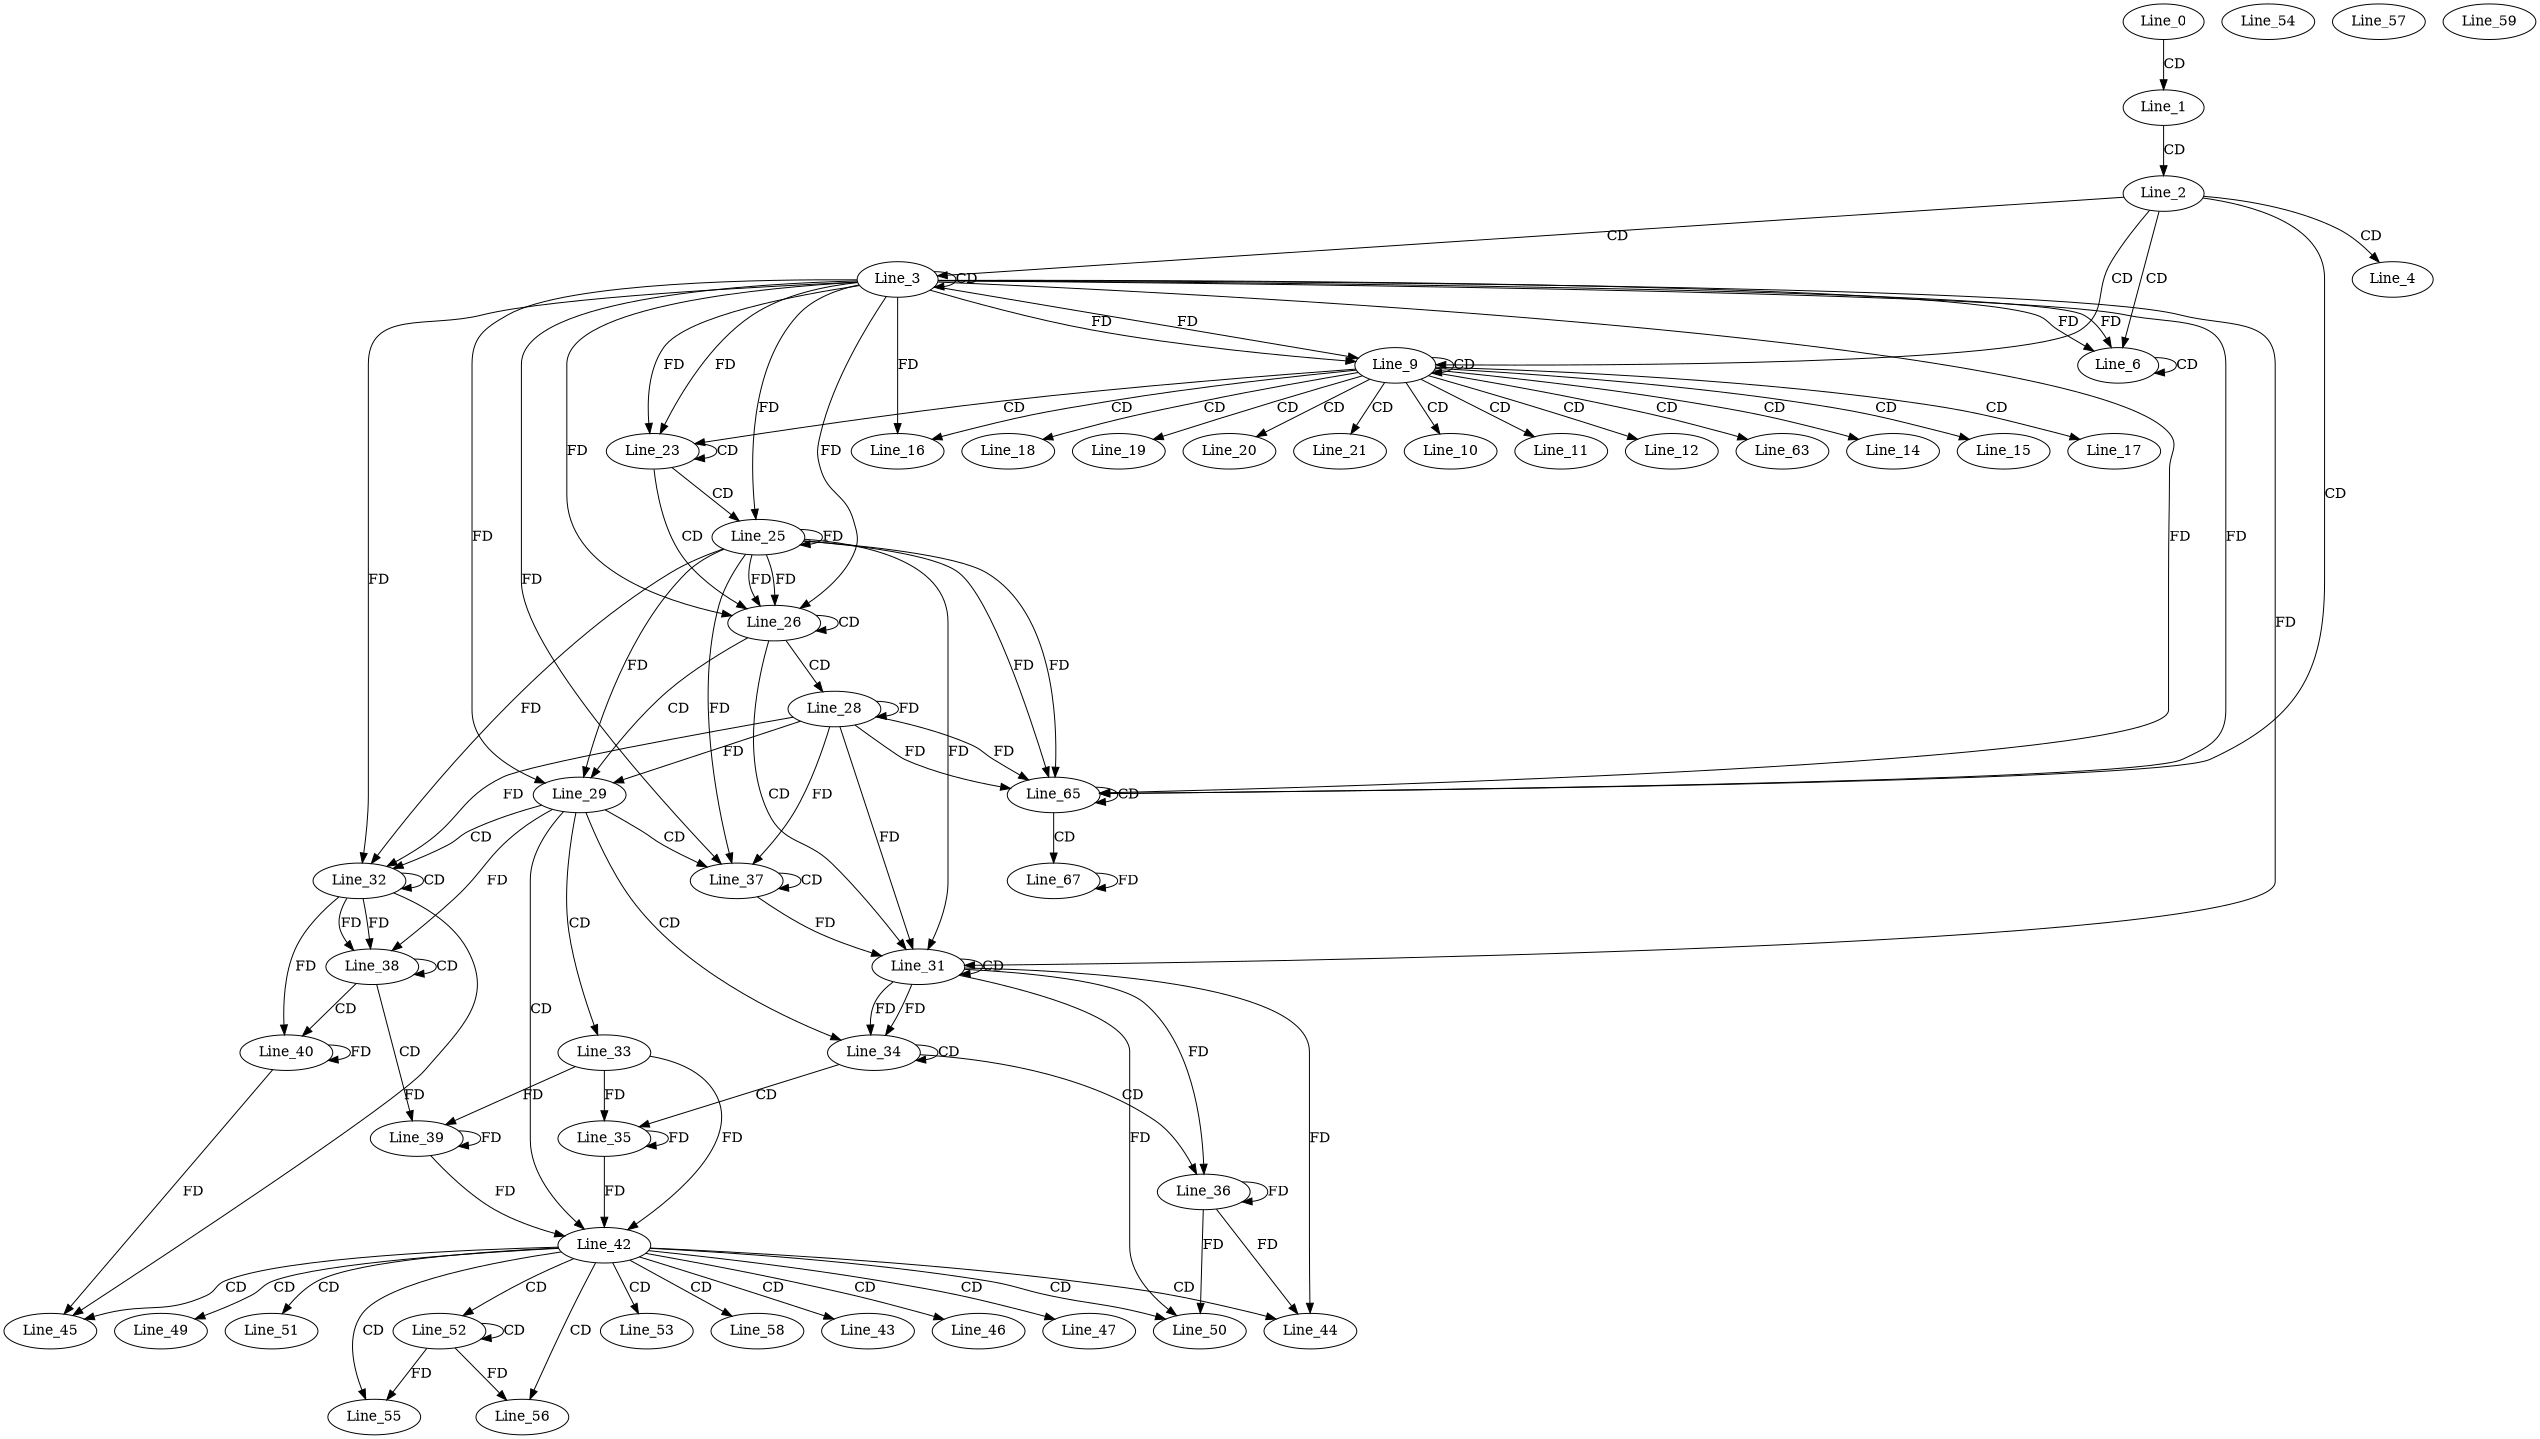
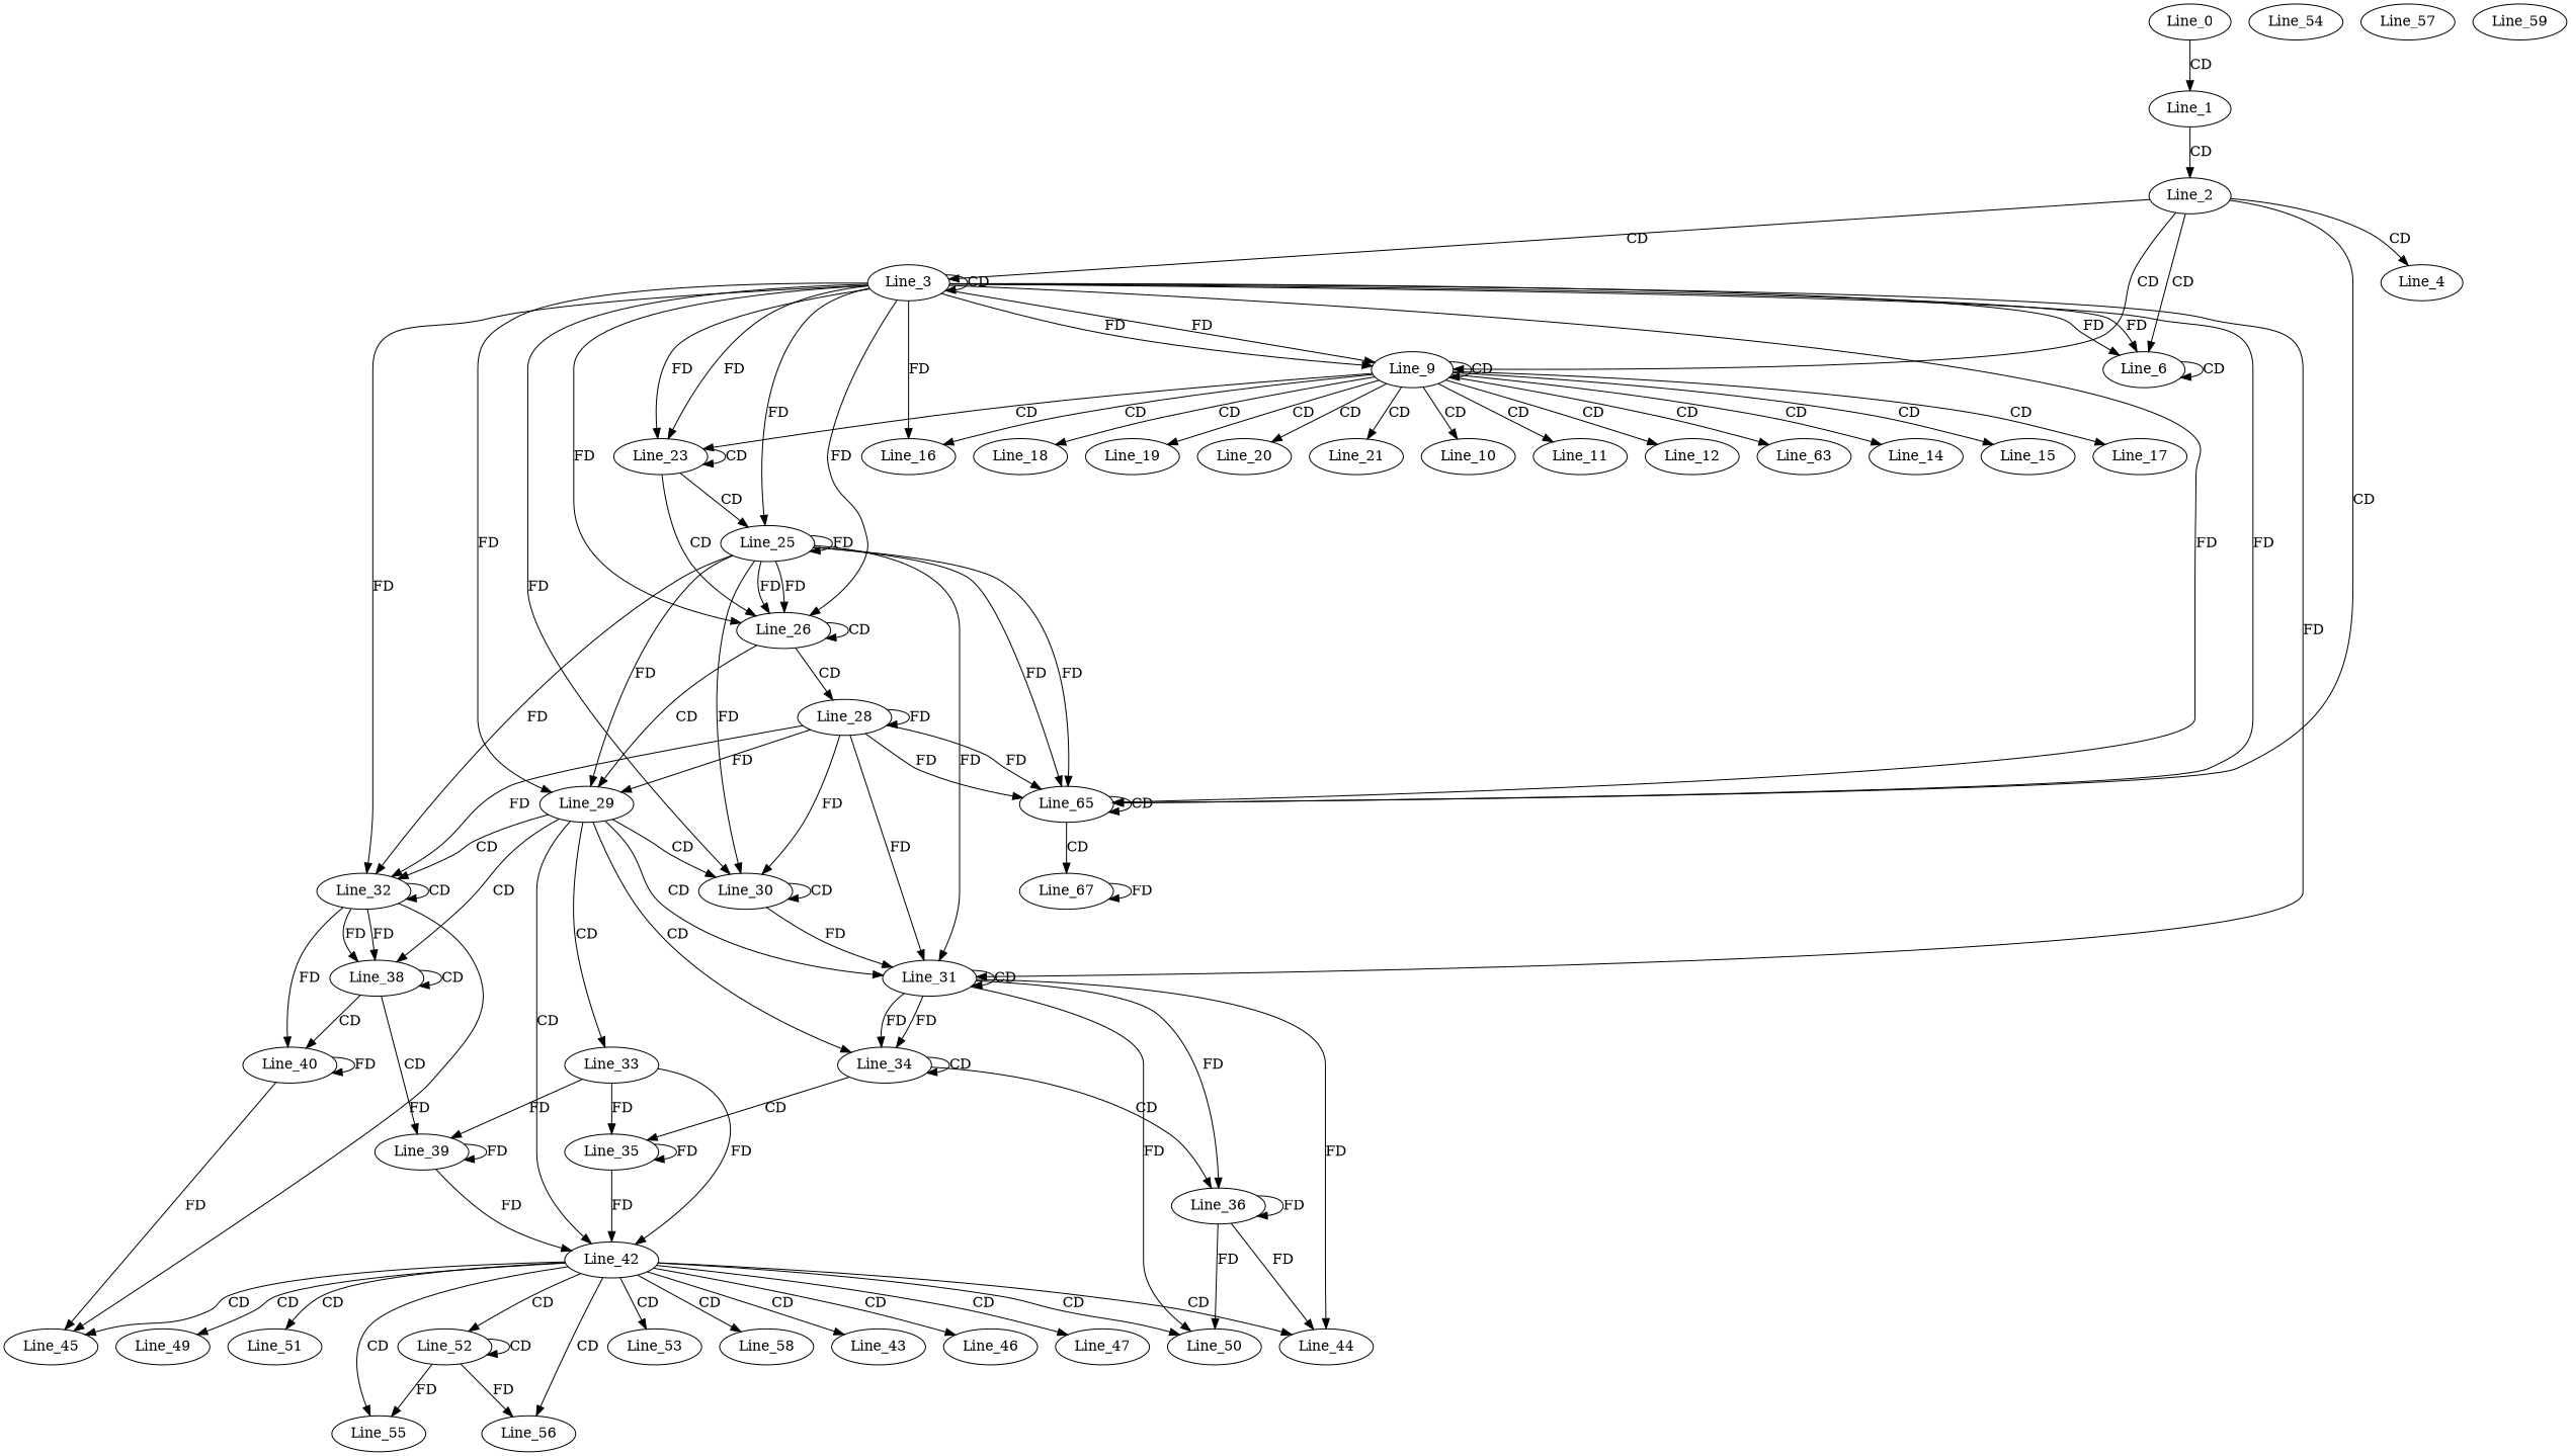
  digraph {
    Line_0
    Line_1
    Line_2
    Line_3
    Line_4
    Line_6
    Line_9
    Line_65
    Line_23
    Line_25
    Line_26
    Line_29
-   Line_30 [label=Line_37]
+   Line_30
    Line_31
    Line_32
    Line_16
    Line_10
    Line_11
    Line_12
    n20 [label=Line_63]
    Line_14
    Line_15
    Line_17
    Line_18
    Line_19
    Line_20
    Line_21
    Line_67
    Line_28
    Line_33
    Line_34
    Line_38
    Line_42
    Line_36
    Line_44
    Line_50
    Line_40
    Line_45
    Line_35
    Line_39
    Line_43
    Line_46
    Line_47
    Line_49
    Line_51
    Line_52
    Line_53
    Line_55
    Line_56
    Line_58
    Line_54
    Line_57
    Line_59
    Line_0 -> Line_1 [label=CD]
    Line_1 -> Line_2 [label=CD]
    Line_2 -> Line_3 [label=CD]
    Line_2 -> Line_4 [label=CD]
    Line_2 -> Line_6 [label=CD]
    Line_2 -> Line_9 [label=CD]
    Line_2 -> Line_65 [label=CD]
    Line_3 -> Line_3 [label=CD]
    Line_3 -> Line_6 [label=FD]
    Line_3 -> Line_6 [label=FD]
    Line_3 -> Line_9 [label=FD]
    Line_3 -> Line_9 [label=FD]
    Line_3 -> Line_65 [label=FD]
    Line_3 -> Line_65 [label=FD]
    Line_3 -> Line_23 [label=FD]
    Line_3 -> Line_23 [label=FD]
    Line_3 -> Line_25 [label=FD]
    Line_3 -> Line_26 [label=FD]
    Line_3 -> Line_26 [label=FD]
    Line_3 -> Line_29 [label=FD]
    Line_3 -> Line_30 [label=FD]
    Line_3 -> Line_31 [label=FD]
    Line_3 -> Line_32 [label=FD]
    Line_3 -> Line_16 [label=FD]
    Line_6 -> Line_6 [label=CD]
    Line_9 -> Line_9 [label=CD]
    Line_9 -> Line_23 [label=CD]
    Line_9 -> Line_16 [label=CD]
    Line_9 -> Line_10 [label=CD]
    Line_9 -> Line_11 [label=CD]
    Line_9 -> Line_12 [label=CD]
    Line_9 -> n20 [label=CD]
    Line_9 -> Line_14 [label=CD]
    Line_9 -> Line_15 [label=CD]
    Line_9 -> Line_17 [label=CD]
    Line_9 -> Line_18 [label=CD]
    Line_9 -> Line_19 [label=CD]
    Line_9 -> Line_20 [label=CD]
    Line_9 -> Line_21 [label=CD]
    Line_65 -> Line_65 [label=CD]
    Line_65 -> Line_67 [label=CD]
    Line_23 -> Line_23 [label=CD]
    Line_23 -> Line_25 [label=CD]
    Line_23 -> Line_26 [label=CD]
    Line_25 -> Line_65 [label=FD]
    Line_25 -> Line_65 [label=FD]
    Line_25 -> Line_25 [label=FD]
    Line_25 -> Line_26 [label=FD]
    Line_25 -> Line_26 [label=FD]
    Line_25 -> Line_29 [label=FD]
    Line_25 -> Line_30 [label=FD]
    Line_25 -> Line_31 [label=FD]
    Line_25 -> Line_32 [label=FD]
    Line_26 -> Line_26 [label=CD]
    Line_26 -> Line_29 [label=CD]
    Line_26 -> Line_28 [label=CD]
    Line_29 -> Line_30 [label=CD]
-   Line_26 -> Line_31 [label=CD]
+   Line_29 -> Line_31 [label=CD]
    Line_29 -> Line_32 [label=CD]
    Line_29 -> Line_33 [label=CD]
    Line_29 -> Line_34 [label=CD]
-   Line_29 -> Line_38 [label=FD]
+   Line_29 -> Line_38 [label=CD]
    Line_29 -> Line_42 [label=CD]
    Line_30 -> Line_30 [label=CD]
    Line_30 -> Line_31 [label=FD]
    Line_31 -> Line_31 [label=CD]
    Line_31 -> Line_34 [label=FD]
    Line_31 -> Line_34 [label=FD]
    Line_31 -> Line_36 [label=FD]
    Line_31 -> Line_44 [label=FD]
    Line_31 -> Line_50 [label=FD]
    Line_32 -> Line_32 [label=CD]
    Line_32 -> Line_38 [label=FD]
    Line_32 -> Line_38 [label=FD]
    Line_32 -> Line_40 [label=FD]
    Line_32 -> Line_45 [label=FD]
    Line_67 -> Line_67 [label=FD]
    Line_28 -> Line_65 [label=FD]
    Line_28 -> Line_65 [label=FD]
    Line_28 -> Line_29 [label=FD]
    Line_28 -> Line_30 [label=FD]
    Line_28 -> Line_31 [label=FD]
    Line_28 -> Line_32 [label=FD]
    Line_28 -> Line_28 [label=FD]
    Line_33 -> Line_42 [label=FD]
    Line_33 -> Line_35 [label=FD]
    Line_33 -> Line_39 [label=FD]
    Line_34 -> Line_34 [label=CD]
    Line_34 -> Line_36 [label=CD]
    Line_34 -> Line_35 [label=CD]
    Line_38 -> Line_38 [label=CD]
    Line_38 -> Line_40 [label=CD]
    Line_38 -> Line_39 [label=CD]
    Line_42 -> Line_44 [label=CD]
    Line_42 -> Line_50 [label=CD]
    Line_42 -> Line_45 [label=CD]
    Line_42 -> Line_43 [label=CD]
    Line_42 -> Line_46 [label=CD]
    Line_42 -> Line_47 [label=CD]
    Line_42 -> Line_49 [label=CD]
    Line_42 -> Line_51 [label=CD]
    Line_42 -> Line_52 [label=CD]
    Line_42 -> Line_53 [label=CD]
    Line_42 -> Line_55 [label=CD]
    Line_42 -> Line_56 [label=CD]
    Line_42 -> Line_58 [label=CD]
    Line_36 -> Line_36 [label=FD]
    Line_36 -> Line_44 [label=FD]
    Line_36 -> Line_50 [label=FD]
    Line_40 -> Line_40 [label=FD]
    Line_40 -> Line_45 [label=FD]
    Line_35 -> Line_42 [label=FD]
    Line_35 -> Line_35 [label=FD]
    Line_39 -> Line_42 [label=FD]
    Line_39 -> Line_39 [label=FD]
    Line_52 -> Line_52 [label=CD]
    Line_52 -> Line_55 [label=FD]
    Line_52 -> Line_56 [label=FD]
  }
